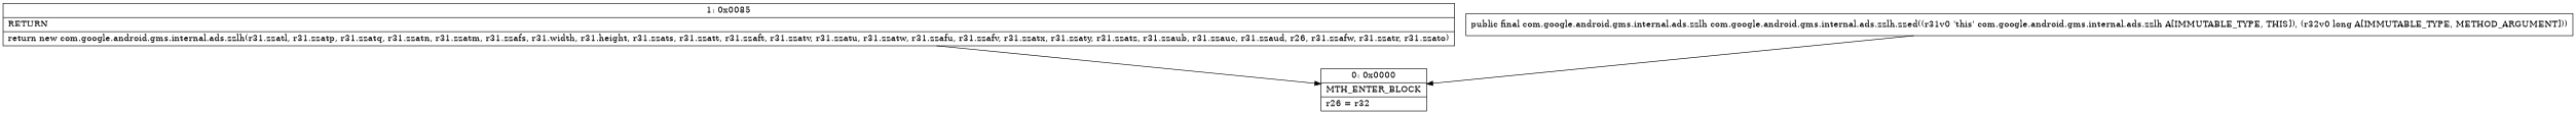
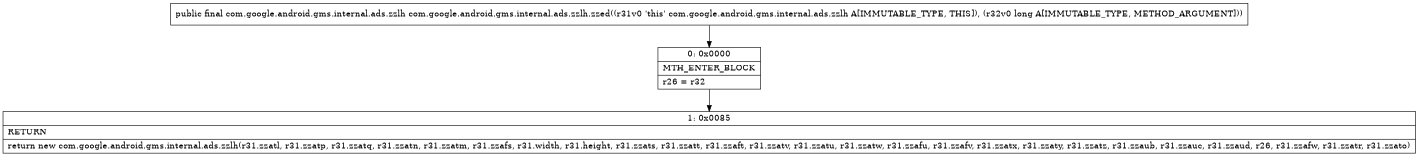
  digraph {
    node [shape=record]
    n1 [label="{0\:\ 0x0000|MTH_ENTER_BLOCK\l|r26 = r32\l}"]
    n2 [label="{1\:\ 0x0085|RETURN\l|return new com.google.android.gms.internal.ads.zzlh(r31.zzatl, r31.zzatp, r31.zzatq, r31.zzatn, r31.zzatm, r31.zzafs, r31.width, r31.height, r31.zzats, r31.zzatt, r31.zzaft, r31.zzatv, r31.zzatu, r31.zzatw, r31.zzafu, r31.zzafv, r31.zzatx, r31.zzaty, r31.zzatz, r31.zzaub, r31.zzauc, r31.zzaud, r26, r31.zzafw, r31.zzatr, r31.zzato)\l}"]
    n3 [label="{public final com.google.android.gms.internal.ads.zzlh com.google.android.gms.internal.ads.zzlh.zzed((r31v0 'this' com.google.android.gms.internal.ads.zzlh A[IMMUTABLE_TYPE, THIS]), (r32v0 long A[IMMUTABLE_TYPE, METHOD_ARGUMENT])) }"]
-   n2 -> n1
+   n1 -> n2
    n3 -> n1
  }
